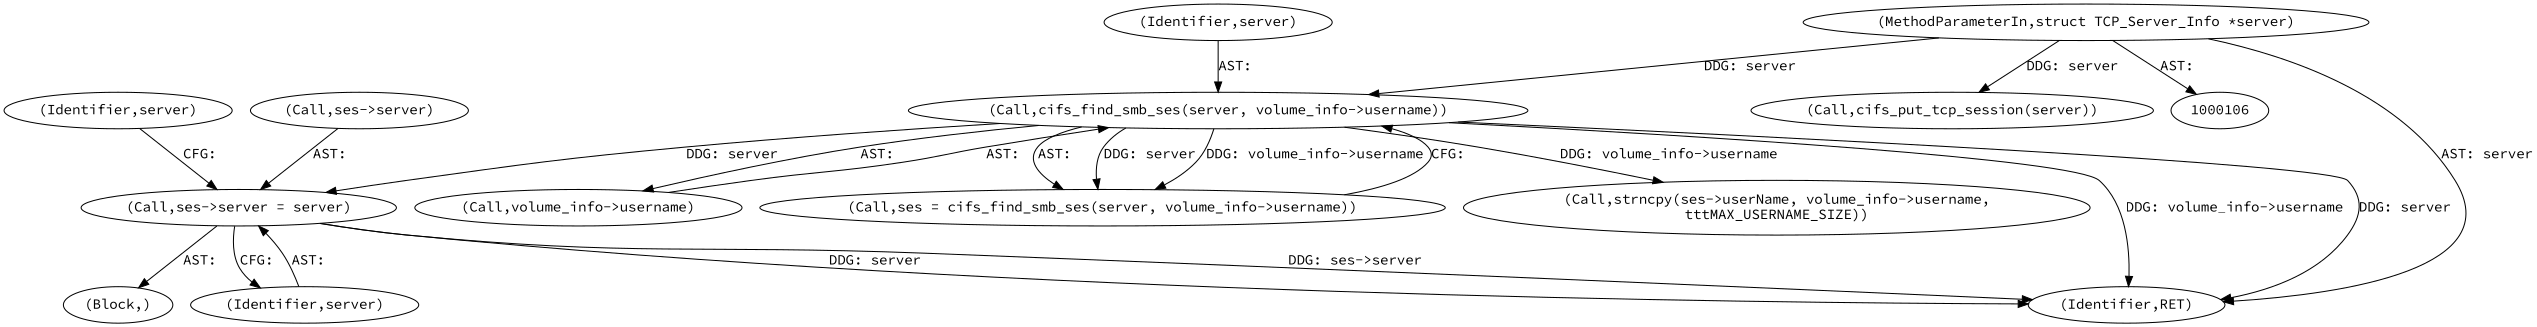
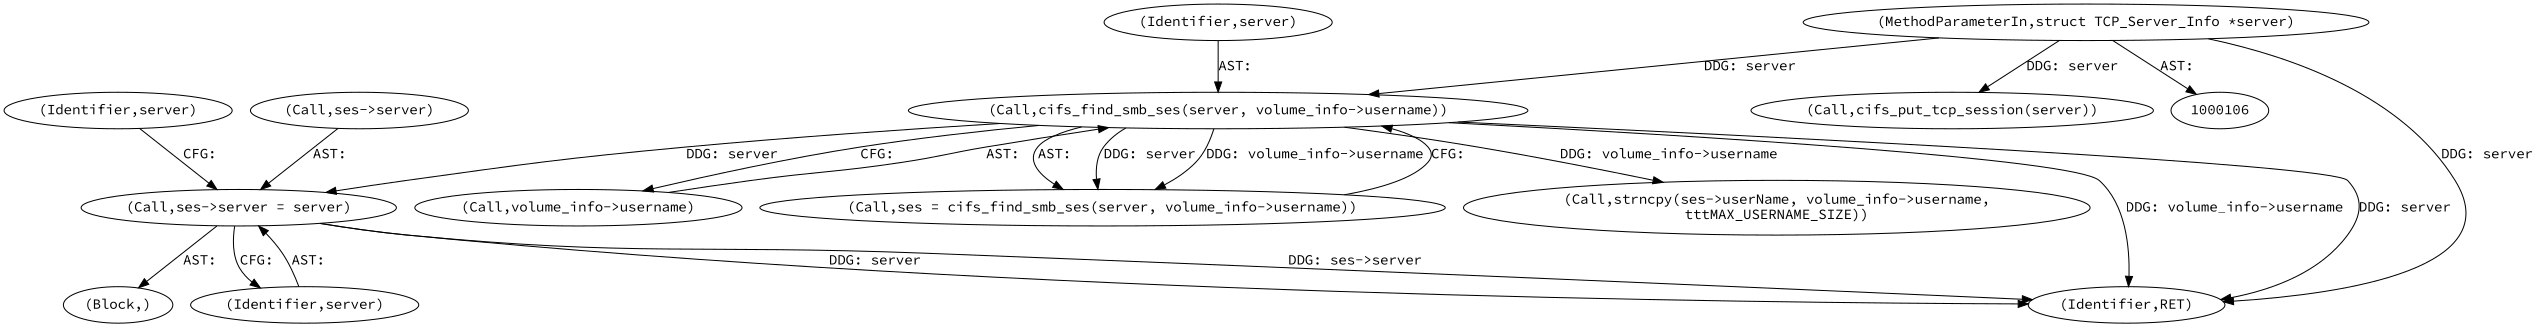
  digraph {
    fontname="Source Code Pro"
    node [fontname="Source Code Pro"]
    edge [fontname="Source Code Pro"]
    n1 [label="(Call,ses->server = server)"]
    n2 [label="(Block,)"]
    n3 [label="(Identifier,server)"]
    n4 [label="(Identifier,RET)"]
    n5 [label="(Call,cifs_find_smb_ses(server, volume_info->username))"]
    n6 [label="(Call,volume_info->username)"]
    n7 [label="(Call,ses = cifs_find_smb_ses(server, volume_info->username))"]
    n8 [label="(Call,strncpy(ses->userName, volume_info->username,\n\t\t\tMAX_USERNAME_SIZE))"]
    n9 [label="(Call,cifs_put_tcp_session(server))"]
    n10 [label="(MethodParameterIn,struct TCP_Server_Info *server)"]
    1000106
    n12 [label="(Identifier,server)"]
    n13 [label="(Call,ses->server)"]
    n14 [label="(Identifier,server)"]
    n1 -> n2 [label="AST: "]
    n1 -> n3 [label="CFG: "]
    n1 -> n4 [label="DDG: server"]
    n1 -> n4 [label="DDG: ses->server"]
    n3 -> n1 [label="AST: "]
    n5 -> n1 [label="DDG: server"]
    n5 -> n4 [label="DDG: volume_info->username"]
    n5 -> n4 [label="DDG: server"]
-   n5 -> n6 [label="AST: "]
+   n5 -> n6 [label="CFG: "]
    n5 -> n7 [label="AST: "]
    n5 -> n7 [label="DDG: server"]
    n5 -> n7 [label="DDG: volume_info->username"]
    n5 -> n8 [label="DDG: volume_info->username"]
    n6 -> n5 [label="AST: "]
    n7 -> n5 [label="CFG: "]
-   n10 -> n4 [label="AST: server"]
+   n10 -> n4 [label="DDG: server"]
    n10 -> n5 [label="DDG: server"]
    n10 -> n9 [label="DDG: server"]
    n10 -> 1000106 [label="AST: "]
    n12 -> n1 [label="CFG: "]
    n13 -> n1 [label="AST: "]
    n14 -> n5 [label="AST: "]
  }
